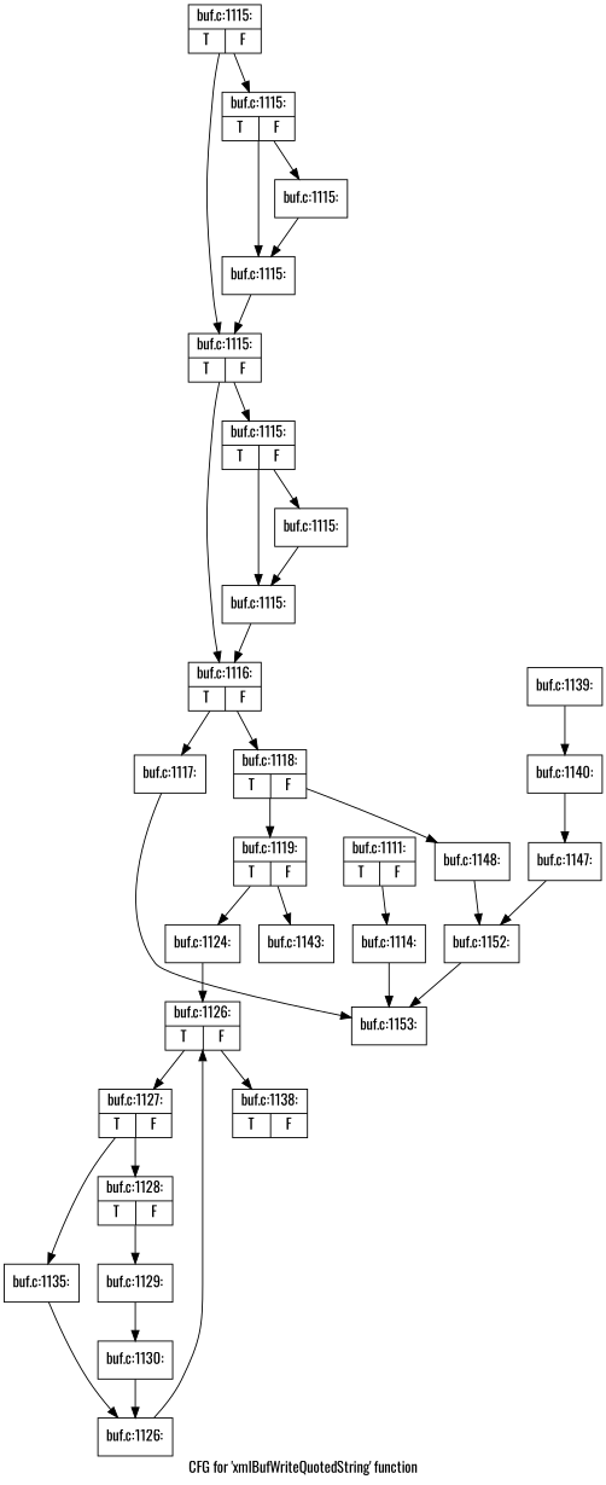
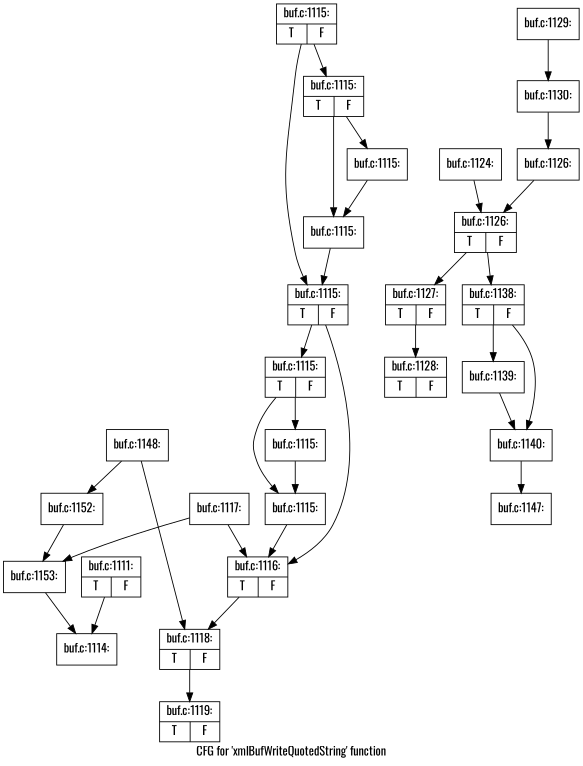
  digraph {
    fontname=Oswald
    label="CFG for 'xmlBufWriteQuotedString' function"
    node [fontname=Oswald shape=record]
    edge [fontname=Oswald]
    n1 [label="{buf.c:1111:|{<s0>T|<s1>F}}"]
    n2 [label="{buf.c:1114:}"]
    n3 [label="{buf.c:1153:}"]
    n4 [label="{buf.c:1115:|{<s0>T|<s1>F}}"]
    n5 [label="{buf.c:1115:|{<s0>T|<s1>F}}"]
    n6 [label="{buf.c:1115:|{<s0>T|<s1>F}}"]
    n7 [label="{buf.c:1115:}"]
    n8 [label="{buf.c:1115:}"]
    n9 [label="{buf.c:1115:|{<s0>T|<s1>F}}"]
    n10 [label="{buf.c:1116:|{<s0>T|<s1>F}}"]
    n11 [label="{buf.c:1115:}"]
    n12 [label="{buf.c:1115:}"]
    n13 [label="{buf.c:1117:}"]
    n14 [label="{buf.c:1118:|{<s0>T|<s1>F}}"]
    n15 [label="{buf.c:1119:|{<s0>T|<s1>F}}"]
    n16 [label="{buf.c:1148:}"]
    n17 [label="{buf.c:1124:}"]
-   n18 [label="{buf.c:1143:}"]
    n19 [label="{buf.c:1152:}"]
    n20 [label="{buf.c:1126:|{<s0>T|<s1>F}}"]
    n21 [label="{buf.c:1127:|{<s0>T|<s1>F}}"]
    n22 [label="{buf.c:1138:|{<s0>T|<s1>F}}"]
    n23 [label="{buf.c:1147:}"]
    n24 [label="{buf.c:1128:|{<s0>T|<s1>F}}"]
-   n25 [label="{buf.c:1135:}"]
    n26 [label="{buf.c:1139:}"]
    n27 [label="{buf.c:1140:}"]
    n28 [label="{buf.c:1129:}"]
    n29 [label="{buf.c:1126:}"]
    n30 [label="{buf.c:1130:}"]
    n1 -> n2
-   n2 -> n3
+   n3 -> n2
    n4 -> n5
    n4 -> n6
    n5 -> n7
    n5 -> n8
    n6 -> n9
    n6 -> n10
    n7 -> n8
    n8 -> n6
    n9 -> n11
    n9 -> n12
-   n10 -> n13
+   n13 -> n10
    n10 -> n14
    n11 -> n12
    n12 -> n10
    n13 -> n3
    n14 -> n15
-   n14 -> n16
-   n15 -> n17
-   n15 -> n18
+   n16 -> n14
    n16 -> n19
    n17 -> n20
    n19 -> n3
    n20 -> n21
    n20 -> n22
    n21 -> n24
-   n21 -> n25
-   n23 -> n19
-   n24 -> n28
-   n25 -> n29
+   n22 -> n26
+   n22 -> n27
    n26 -> n27
    n27 -> n23
    n28 -> n30
    n29 -> n20
    n30 -> n29
  }
